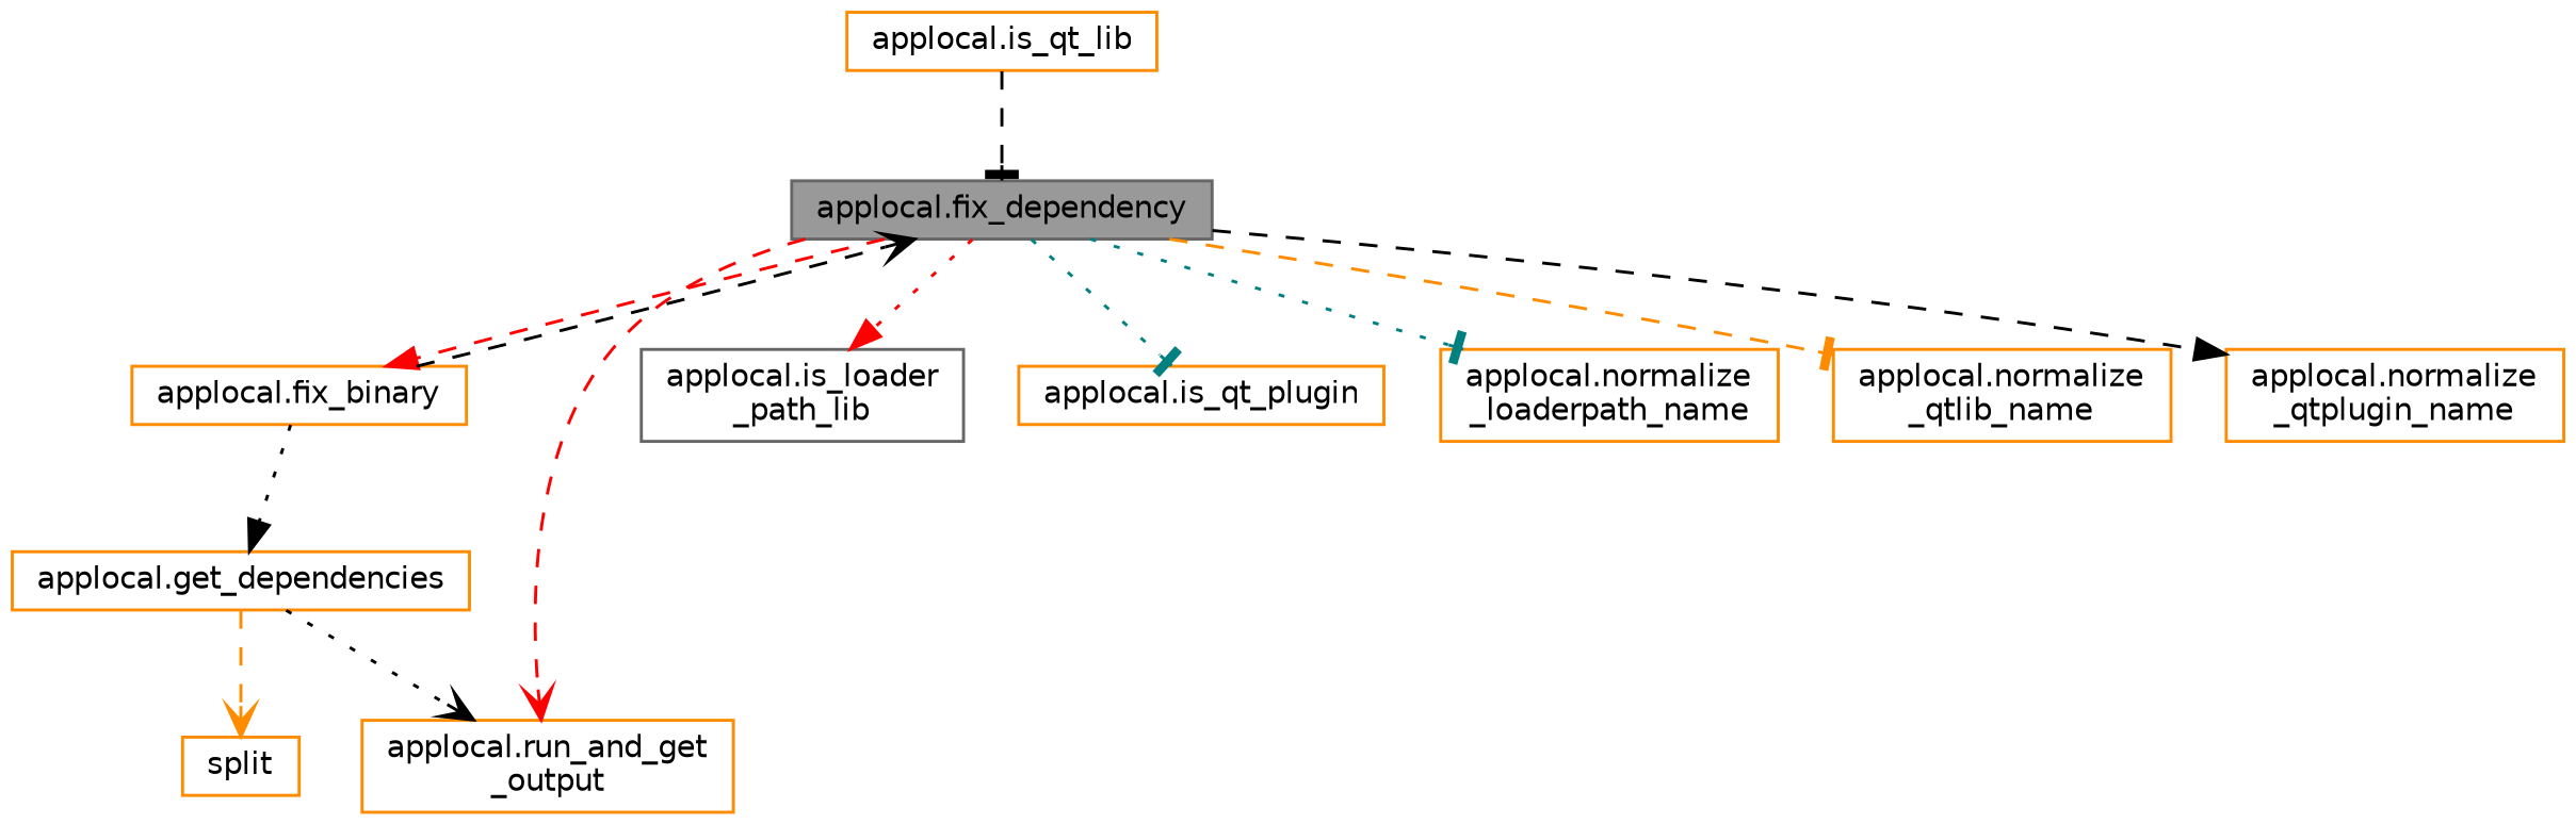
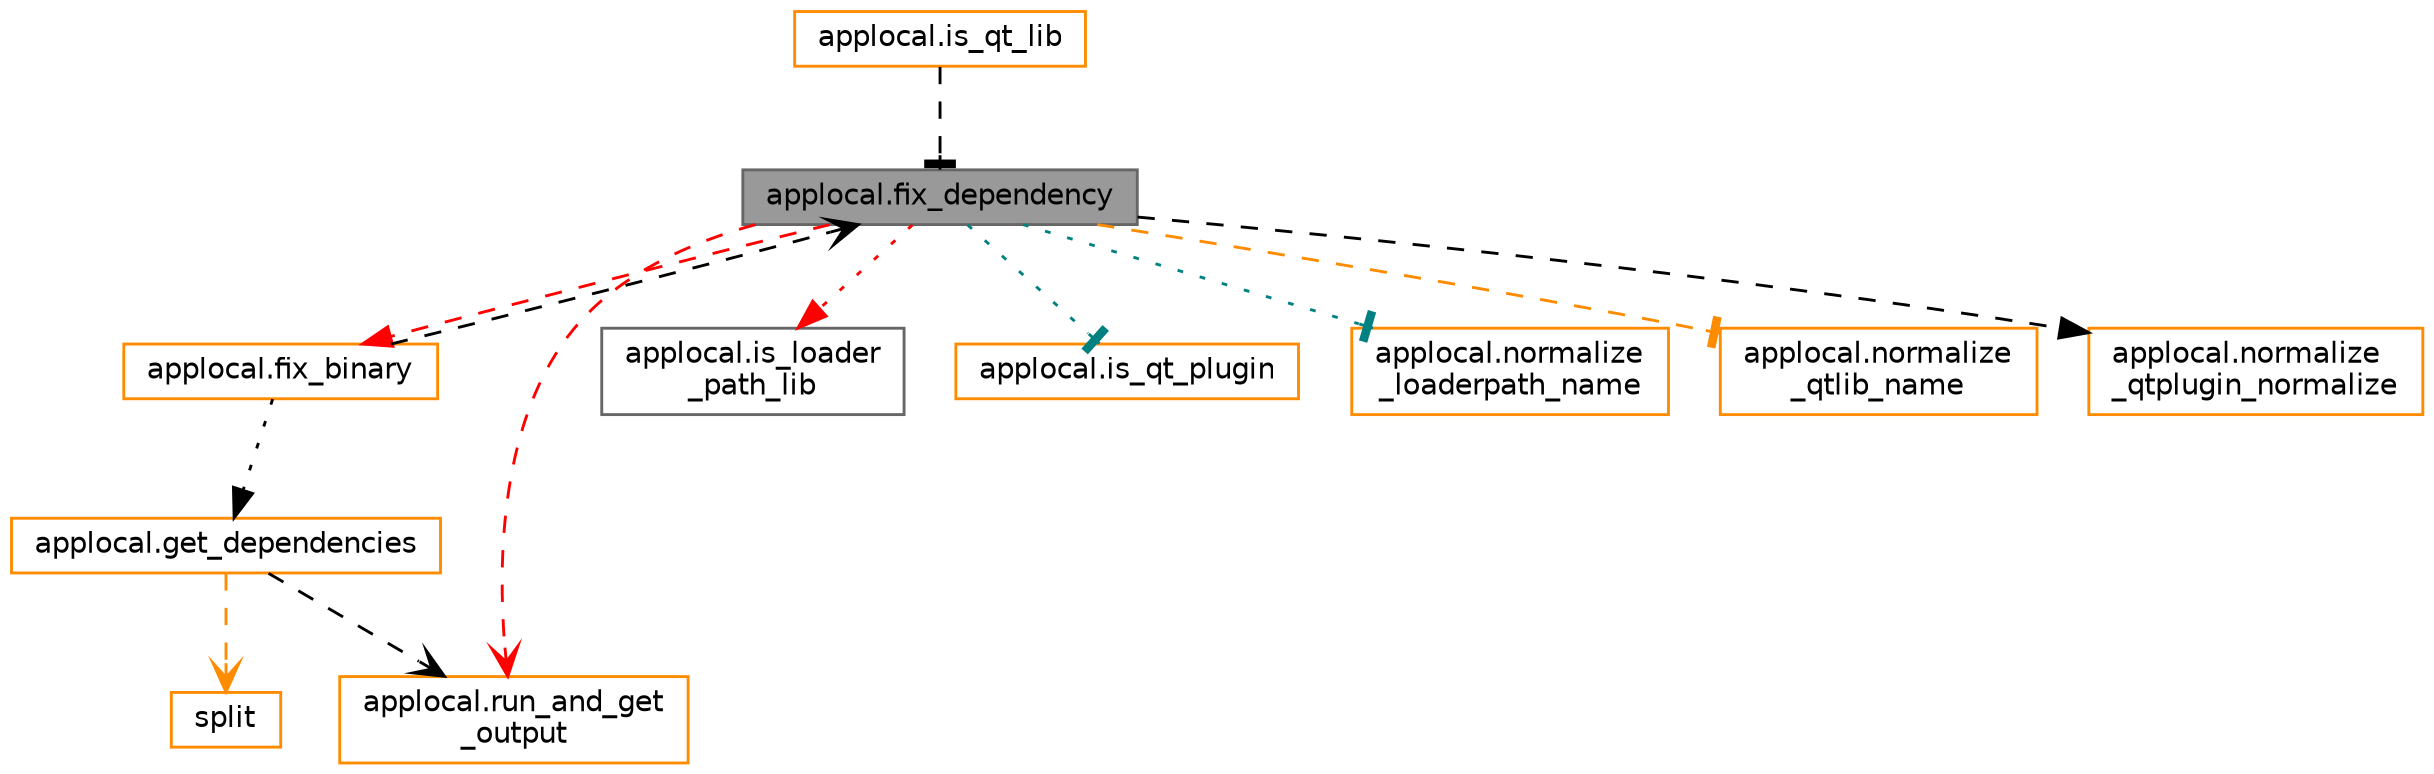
  digraph {
    rankdir=TB
    node [color=darkorange fillcolor=white fontname=Helvetica fontsize=10 shape=box style=filled]
    edge [arrowhead=normal color=black fontname=Helvetica fontsize=10 labelfontname=Helvetica labelfontsize=10 style=dashed]
    n1 [color=gray40 fillcolor=grey60 fontcolor=black height=0.2 label="applocal.fix_dependency" width=0.4]
    n2 [height=0.2 label="applocal.fix_binary" width=0.4]
    n3 [height=0.2 label="applocal.run_and_get\l_output" width=0.4]
    n4 [color=gray40 height=0.2 label="applocal.is_loader\l_path_lib" width=0.4]
    n5 [height=0.2 label="applocal.is_qt_plugin" width=0.4]
    n6 [height=0.2 label="applocal.normalize\l_loaderpath_name" width=0.4]
    n7 [height=0.2 label="applocal.normalize\l_qtlib_name" width=0.4]
-   n8 [height=0.2 label="applocal.normalize\l_qtplugin_name" width=0.4]
+   n8 [height=0.2 label="applocal.normalize\l_qtplugin_normalize" width=0.4]
    n9 [height=0.2 label="applocal.get_dependencies" width=0.4]
    n10 [height=0.2 label="applocal.is_qt_lib" width=0.4]
    n11 [height=0.2 label=split width=0.4]
    n1 -> n2 [color=red]
    n1 -> n3 [arrowhead=vee color=red]
    n1 -> n4 [color=red style=dotted]
    n1 -> n5 [arrowhead=tee color=teal style=dotted]
    n1 -> n6 [arrowhead=tee color=teal style=dotted]
    n1 -> n7 [arrowhead=tee color=darkorange]
    n1 -> n8
    n2 -> n1 [arrowhead=vee]
    n2 -> n9 [style=dotted]
-   n9 -> n3 [arrowhead=vee style=dotted]
+   n9 -> n3 [arrowhead=vee]
    n9 -> n11 [arrowhead=vee color=darkorange]
    n10 -> n1 [arrowhead=tee]
  }
